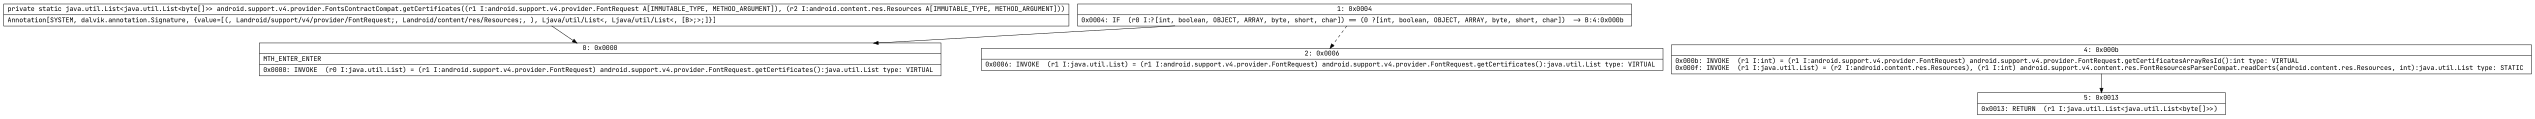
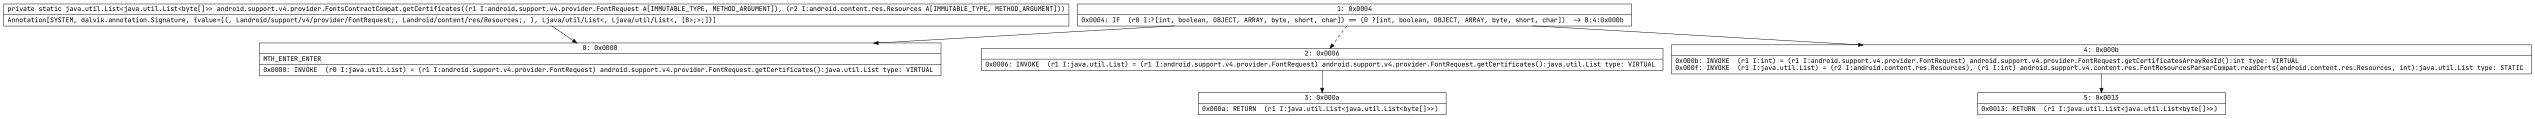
  digraph {
    fontname="JetBrains Mono"
    node [fontname="JetBrains Mono" shape=record]
    edge [fontname="JetBrains Mono"]
    n1 [label="{0\:\ 0x0000|MTH_ENTER_ENTER\l|0x0000: INVOKE  (r0 I:java.util.List) = (r1 I:android.support.v4.provider.FontRequest) android.support.v4.provider.FontRequest.getCertificates():java.util.List type: VIRTUAL \l}"]
    n2 [label="{1\:\ 0x0004|0x0004: IF  (r0 I:?[int, boolean, OBJECT, ARRAY, byte, short, char]) == (0 ?[int, boolean, OBJECT, ARRAY, byte, short, char])  \-\> B:4:0x000b \l}"]
    n3 [label="{2\:\ 0x0006|0x0006: INVOKE  (r1 I:java.util.List) = (r1 I:android.support.v4.provider.FontRequest) android.support.v4.provider.FontRequest.getCertificates():java.util.List type: VIRTUAL \l}"]
    n4 [label="{4\:\ 0x000b|0x000b: INVOKE  (r1 I:int) = (r1 I:android.support.v4.provider.FontRequest) android.support.v4.provider.FontRequest.getCertificatesArrayResId():int type: VIRTUAL \l0x000f: INVOKE  (r1 I:java.util.List) = (r2 I:android.content.res.Resources), (r1 I:int) android.support.v4.content.res.FontResourcesParserCompat.readCerts(android.content.res.Resources, int):java.util.List type: STATIC \l}"]
+   n5 [label="{3\:\ 0x000a|0x000a: RETURN  (r1 I:java.util.List\<java.util.List\<byte[]\>\>) \l}"]
    n6 [label="{5\:\ 0x0013|0x0013: RETURN  (r1 I:java.util.List\<java.util.List\<byte[]\>\>) \l}"]
    n7 [label="{private static java.util.List\<java.util.List\<byte[]\>\> android.support.v4.provider.FontsContractCompat.getCertificates((r1 I:android.support.v4.provider.FontRequest A[IMMUTABLE_TYPE, METHOD_ARGUMENT]), (r2 I:android.content.res.Resources A[IMMUTABLE_TYPE, METHOD_ARGUMENT]))  | Annotation[SYSTEM, dalvik.annotation.Signature, \{value=[(, Landroid\/support\/v4\/provider\/FontRequest;, Landroid\/content\/res\/Resources;, ), Ljava\/util\/List\<, Ljava\/util\/List\<, [B\>;\>;]\}]\l}"]
    n2 -> n1
    n2 -> n3 [style=dashed]
+   n2 -> n4
+   n3 -> n5
    n4 -> n6
    n7 -> n1
  }
